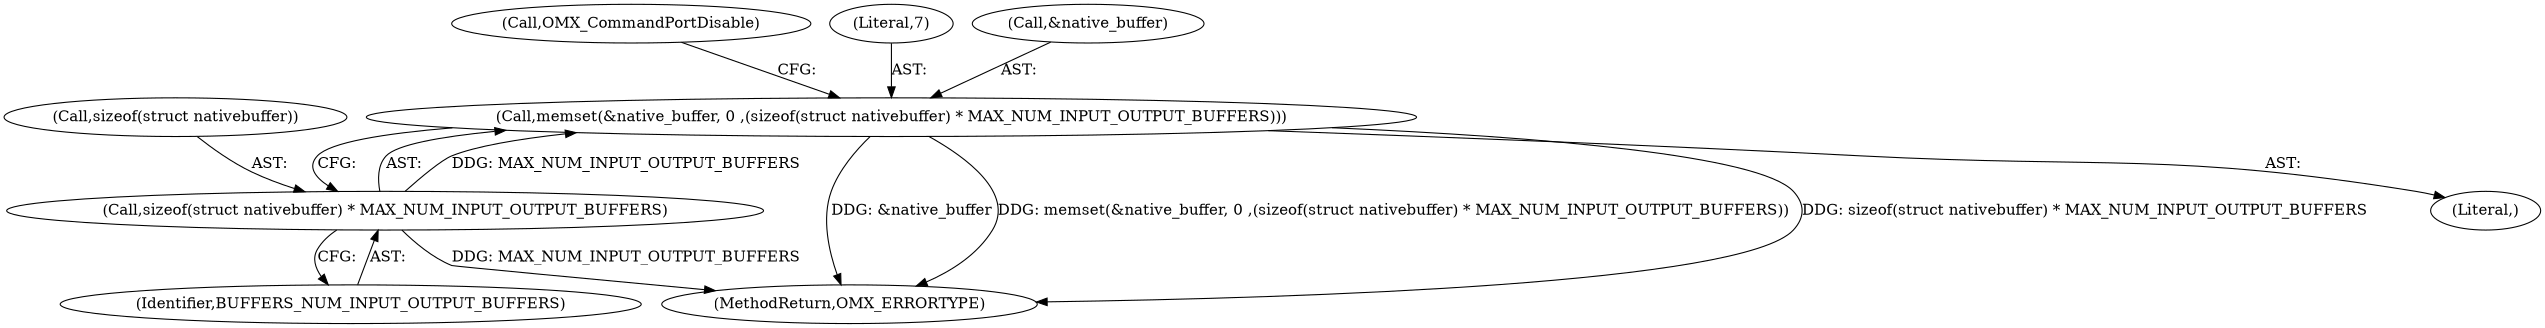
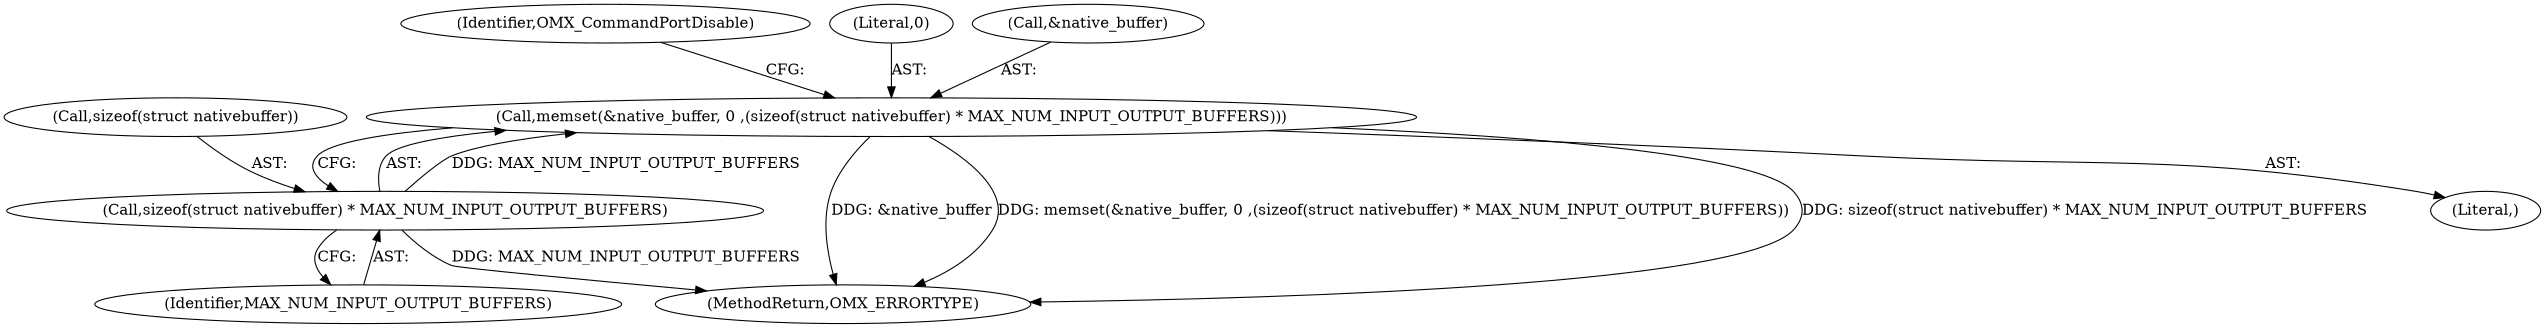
  digraph {
    n1 [label="(Call,memset(&native_buffer, 0 ,(sizeof(struct nativebuffer) * MAX_NUM_INPUT_OUTPUT_BUFFERS)))"]
    n2 [label="(Call,sizeof(struct nativebuffer) * MAX_NUM_INPUT_OUTPUT_BUFFERS)"]
    n3 [label="(MethodReturn,OMX_ERRORTYPE)"]
    n4 [label="(Literal,)"]
-   n5 [label="(Identifier,BUFFERS_NUM_INPUT_OUTPUT_BUFFERS)"]
+   n5 [label="(Identifier,MAX_NUM_INPUT_OUTPUT_BUFFERS)"]
    n6 [label="(Call,sizeof(struct nativebuffer))"]
-   n7 [label="(Call,OMX_CommandPortDisable)"]
-   n8 [label="(Literal,7)"]
+   n7 [label="(Identifier,OMX_CommandPortDisable)"]
+   n8 [label="(Literal,0)"]
    n9 [label="(Call,&native_buffer)"]
    n1 -> n2 [label="CFG: "]
    n1 -> n3 [label="DDG: &native_buffer"]
    n1 -> n3 [label="DDG: memset(&native_buffer, 0 ,(sizeof(struct nativebuffer) * MAX_NUM_INPUT_OUTPUT_BUFFERS))"]
    n1 -> n3 [label="DDG: sizeof(struct nativebuffer) * MAX_NUM_INPUT_OUTPUT_BUFFERS"]
    n1 -> n4 [label="AST: "]
    n2 -> n1 [label="AST: "]
    n2 -> n1 [label="DDG: MAX_NUM_INPUT_OUTPUT_BUFFERS"]
    n2 -> n3 [label="DDG: MAX_NUM_INPUT_OUTPUT_BUFFERS"]
    n2 -> n5 [label="CFG: "]
    n5 -> n2 [label="AST: "]
    n6 -> n2 [label="AST: "]
    n7 -> n1 [label="CFG: "]
    n8 -> n1 [label="AST: "]
    n9 -> n1 [label="AST: "]
  }
